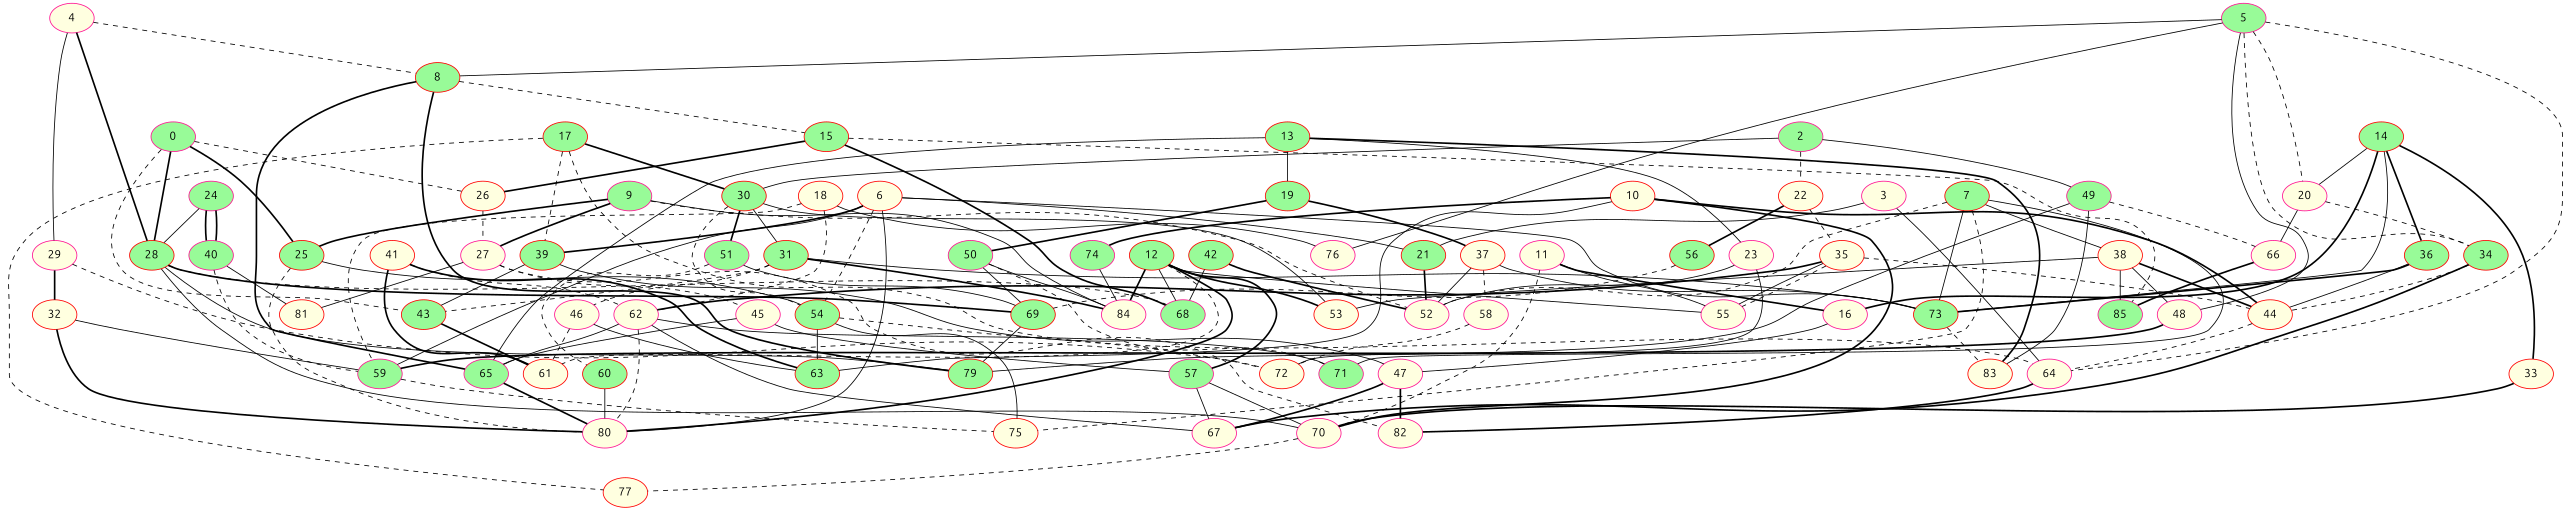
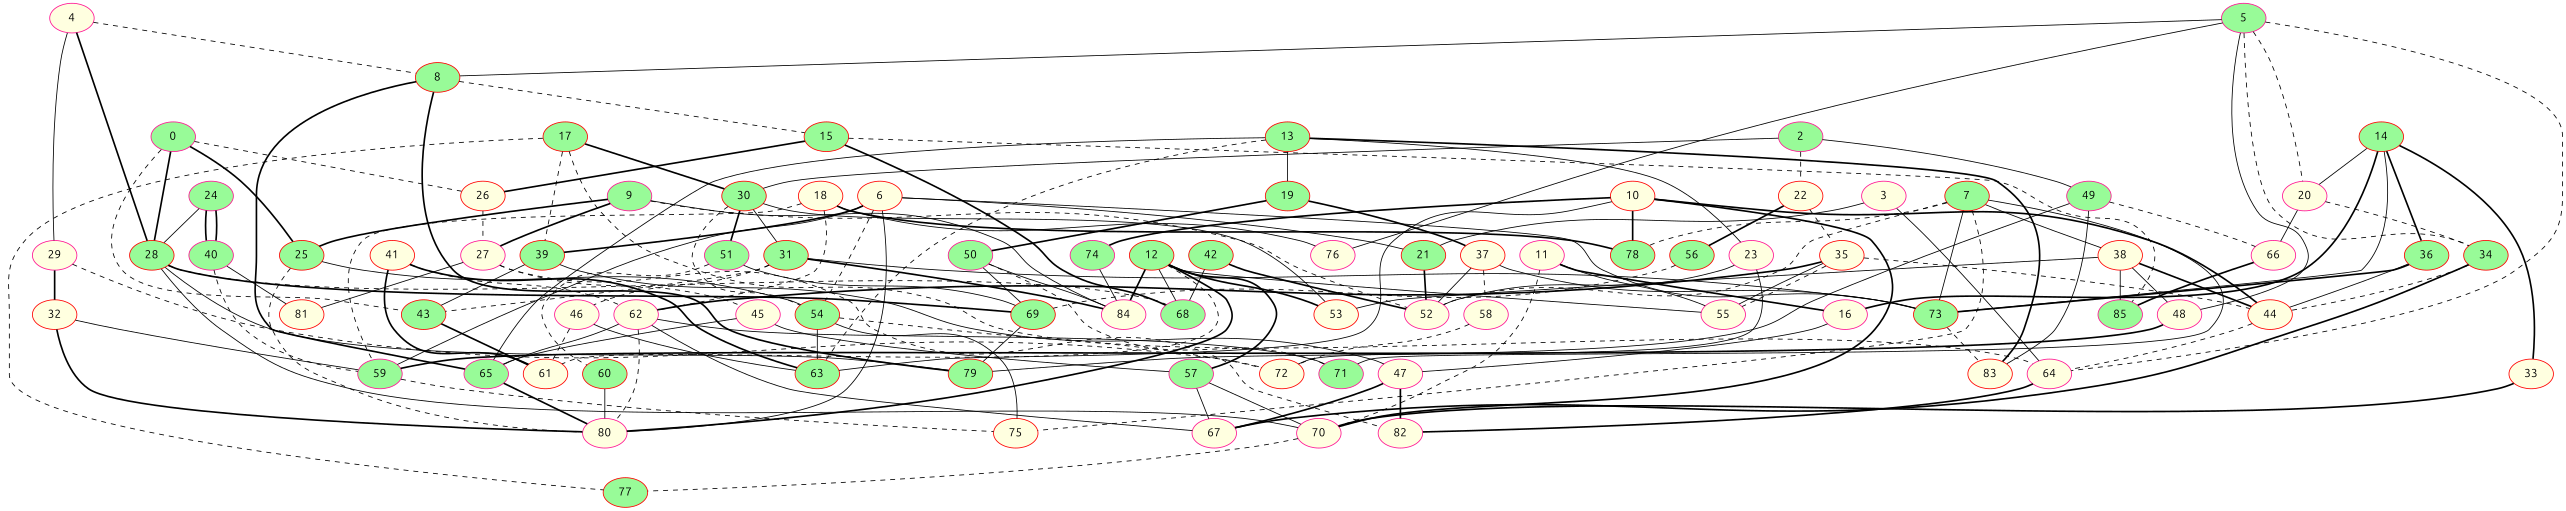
  graph {
    fontname=Ubuntu
    node [color=red fillcolor=lightyellow fontname=Ubuntu style=filled]
    edge [fontname=Ubuntu style=solid]
    n1 [color=deeppink fillcolor=palegreen label=0]
    25 [fillcolor=palegreen]
    26
    28 [fillcolor=palegreen]
    43 [fillcolor=palegreen]
    54 [fillcolor=palegreen]
    80 [color=deeppink]
    27 [color=deeppink]
    79 [fillcolor=palegreen]
    70 [color=deeppink]
    68 [color=deeppink fillcolor=palegreen]
    69 [fillcolor=palegreen]
    61
    2 [color=deeppink fillcolor=palegreen]
    22
    30 [fillcolor=palegreen]
    49 [color=deeppink fillcolor=palegreen]
    35
    56 [fillcolor=palegreen]
    53
    31 [fillcolor=palegreen]
    51 [color=deeppink fillcolor=palegreen]
    83
    66 [color=deeppink]
    3 [color=deeppink]
    21 [fillcolor=palegreen]
    64 [color=deeppink]
    52 [color=deeppink]
    82 [color=deeppink]
    4 [color=deeppink]
    8 [fillcolor=palegreen]
    29 [color=deeppink]
    15 [fillcolor=palegreen]
    65 [color=deeppink fillcolor=palegreen]
    72
    32
    5 [color=deeppink fillcolor=palegreen]
    20 [color=deeppink]
    34 [fillcolor=palegreen]
    48 [color=deeppink]
    76 [color=deeppink]
    44
    67 [color=deeppink]
    59 [color=deeppink fillcolor=palegreen]
    6
    39 [fillcolor=palegreen]
    73 [fillcolor=palegreen]
    47 [color=deeppink]
    75
    63 [fillcolor=palegreen]
    7 [fillcolor=palegreen]
    38
    71 [color=deeppink fillcolor=palegreen]
+   78 [fillcolor=palegreen]
    85 [color=deeppink fillcolor=palegreen]
    9 [color=deeppink fillcolor=palegreen]
    84 [color=deeppink]
    45 [color=deeppink]
    81
    10
    74 [color=deeppink fillcolor=palegreen]
-   77
+   77 [fillcolor=palegreen]
    11 [color=deeppink]
    16 [color=deeppink]
    55 [color=deeppink]
    12 [fillcolor=palegreen]
    57 [color=deeppink fillcolor=palegreen]
    13 [fillcolor=palegreen]
    19 [fillcolor=palegreen]
    23 [color=deeppink]
    37
    50 [color=deeppink fillcolor=palegreen]
    14 [fillcolor=palegreen]
    33
    36 [fillcolor=palegreen]
    17 [fillcolor=palegreen]
    18
    62 [color=deeppink]
    58 [color=deeppink]
    24 [color=deeppink fillcolor=palegreen]
    40 [color=deeppink fillcolor=palegreen]
    46 [color=deeppink]
    60 [fillcolor=palegreen]
    41
    42 [fillcolor=palegreen]
    n1 -- 25 [style=bold]
    n1 -- 26 [style=dashed]
    n1 -- 28 [style=bold]
    n1 -- 43 [style=dashed]
    25 -- 54
    25 -- 80 [style=dashed]
    26 -- 27 [style=dashed]
    28 -- 79
    28 -- 70
    28 -- 68 [style=dashed]
    28 -- 69 [style=bold]
    43 -- 61 [style=bold]
    54 -- 72 [style=dashed]
    54 -- 75
    54 -- 63
    27 -- 82 [style=dashed]
    27 -- 45 [style=dashed]
    27 -- 81
    70 -- 77 [style=dashed]
    69 -- 79
    2 -- 22 [style=dashed]
    2 -- 30
    2 -- 49
    22 -- 35 [style=dashed]
    22 -- 56 [style=bold]
    30 -- 54 [style=dashed]
    30 -- 53
    30 -- 31
    30 -- 51 [style=bold]
    49 -- 79
    49 -- 83
    49 -- 66 [style=dashed]
    35 -- 44 [style=dashed]
    35 -- 55
    35 -- 55 [style=dashed]
    35 -- 62 [style=bold]
    56 -- 69 [style=dashed]
    31 -- 43 [style=dashed]
    31 -- 73
    31 -- 84 [style=bold]
    31 -- 46 [style=dashed]
    51 -- 69
    51 -- 60 [style=dashed]
    66 -- 85 [style=bold]
    3 -- 21
    3 -- 64
    21 -- 52 [style=bold]
    64 -- 82 [style=bold]
    4 -- 28 [style=bold]
    4 -- 8 [style=dashed]
    4 -- 29
    8 -- 79 [style=bold]
    8 -- 15 [style=dashed]
    8 -- 65 [style=bold]
    29 -- 72 [style=dashed]
    29 -- 32 [style=bold]
    15 -- 26 [style=bold]
    15 -- 68 [style=bold]
    15 -- 85 [style=dashed]
    65 -- 80 [style=bold]
    32 -- 80 [style=bold]
    32 -- 59
    5 -- 64 [style=dashed]
    5 -- 8
    5 -- 20 [style=dashed]
    5 -- 34 [style=dashed]
    5 -- 48
    5 -- 76
    20 -- 66
    20 -- 34 [style=dashed]
    34 -- 44 [style=dashed]
    34 -- 67 [style=bold]
    48 -- 59 [style=bold]
    44 -- 64 [style=dashed]
    59 -- 75 [style=dashed]
    6 -- 54 [style=dashed]
    6 -- 80
    6 -- 21
    6 -- 59
    6 -- 39 [style=bold]
    6 -- 73
    39 -- 43
    39 -- 47
    73 -- 83 [style=dashed]
    47 -- 82 [style=bold]
    47 -- 67 [style=bold]
    7 -- 52 [style=dashed]
    7 -- 73
    7 -- 75 [style=dashed]
    7 -- 38
    7 -- 71
+   7 -- 78 [style=dashed]
    38 -- 53
    38 -- 48
    38 -- 44 [style=bold]
    38 -- 85
    9 -- 25 [style=bold]
    9 -- 27 [style=bold]
    9 -- 52 [style=dashed]
    9 -- 84
    45 -- 65
    45 -- 57
    10 -- 70 [style=bold]
    10 -- 44 [style=bold]
    10 -- 63
+   10 -- 78 [style=bold]
    10 -- 74 [style=bold]
    74 -- 84
    11 -- 70 [style=dashed]
    11 -- 16 [style=bold]
    11 -- 55
    16 -- 47
    12 -- 80 [style=bold]
    12 -- 68
    12 -- 61 [style=dashed]
    12 -- 53 [style=bold]
    12 -- 84 [style=bold]
    12 -- 55
    12 -- 57 [style=bold]
    57 -- 70
    57 -- 67
    13 -- 83 [style=bold]
    13 -- 65
+   13 -- 63 [style=dashed]
    13 -- 19
    13 -- 23
    19 -- 37 [style=bold]
    19 -- 50 [style=bold]
    23 -- 52
    23 -- 72
    37 -- 52
    37 -- 73
    37 -- 58 [style=dashed]
    50 -- 69
    50 -- 71 [style=dashed]
    50 -- 84
    14 -- 20
    14 -- 73
    14 -- 16 [style=bold]
    14 -- 33 [style=bold]
    14 -- 36 [style=bold]
    33 -- 70 [style=bold]
    36 -- 44
    36 -- 73 [style=bold]
    17 -- 30 [style=bold]
    17 -- 64 [style=dashed]
    17 -- 39 [style=dashed]
    17 -- 77 [style=dashed]
    18 -- 76
    18 -- 59 [style=dashed]
+   18 -- 78 [style=bold]
    18 -- 62 [style=dashed]
    62 -- 80 [style=dashed]
    62 -- 65
    62 -- 67
    62 -- 71
    58 -- 72 [style=dashed]
    24 -- 28
    24 -- 40 [style=bold]
    24 -- 40 [style=bold]
    40 -- 59 [style=dashed]
    40 -- 81
    46 -- 61 [style=dashed]
    46 -- 63
    60 -- 80
    41 -- 61 [style=bold]
    41 -- 63 [style=bold]
    41 -- 62 [style=dashed]
    42 -- 68
    42 -- 52 [style=bold]
  }
